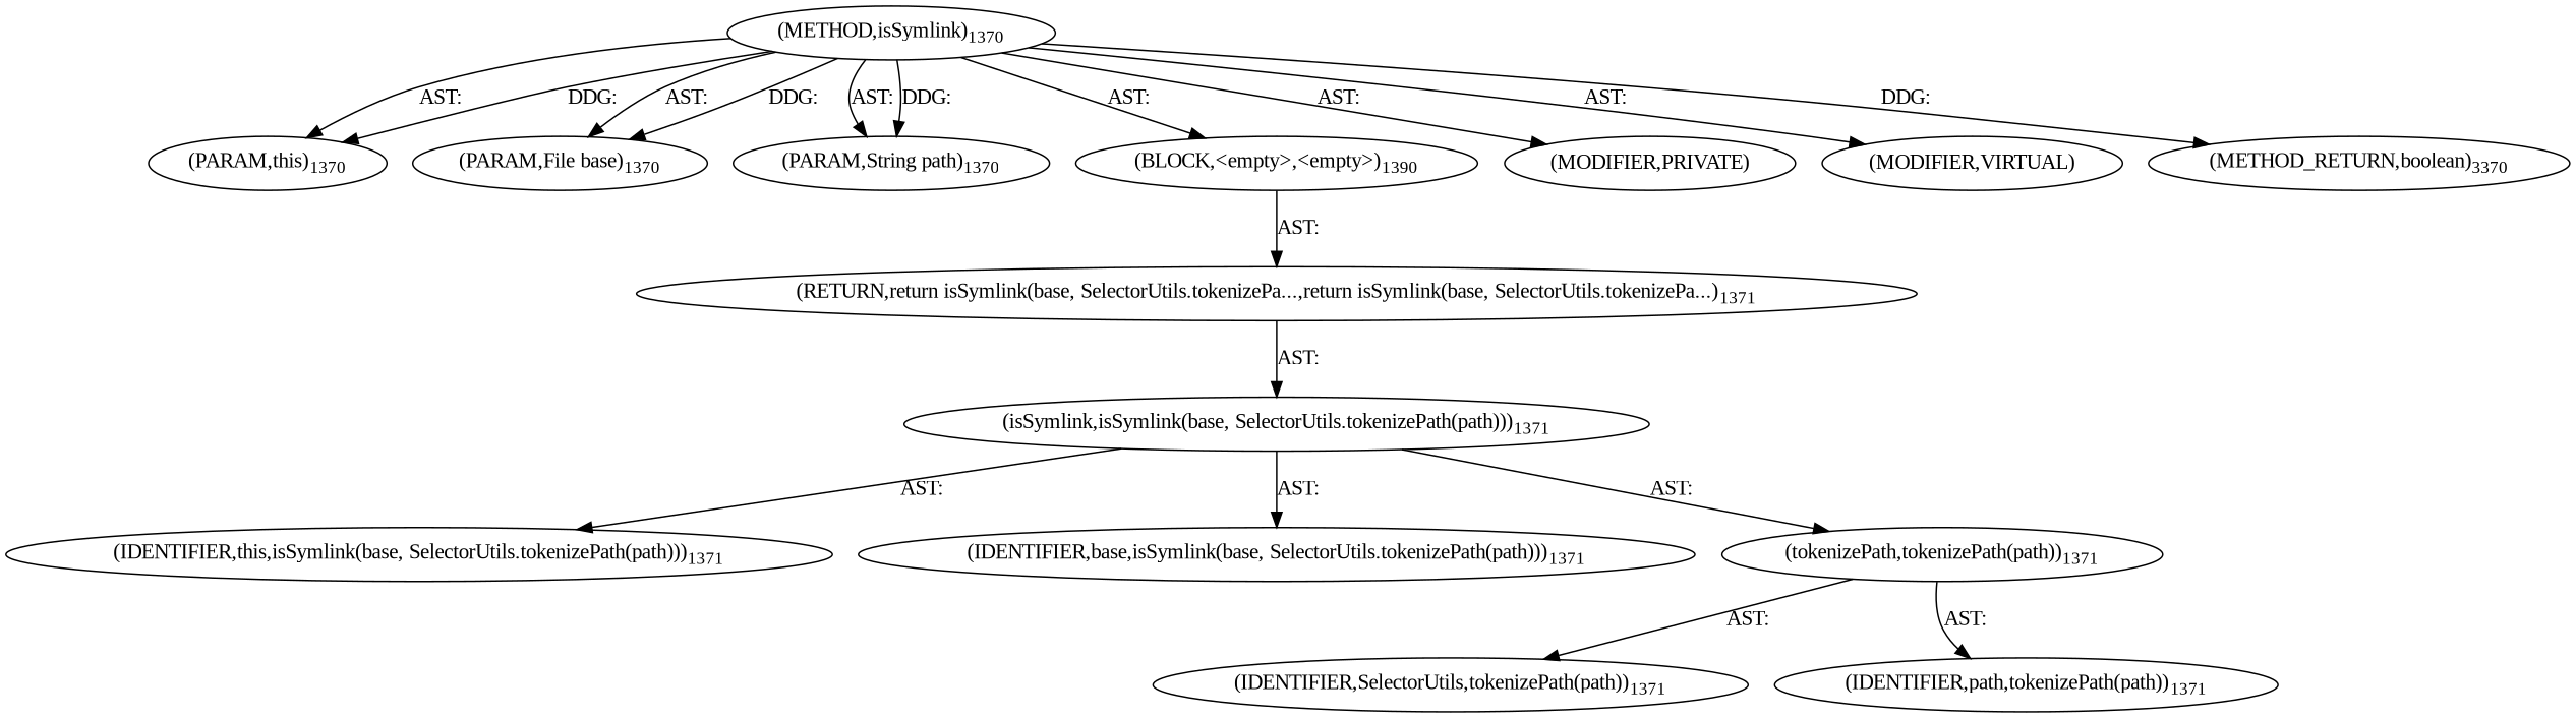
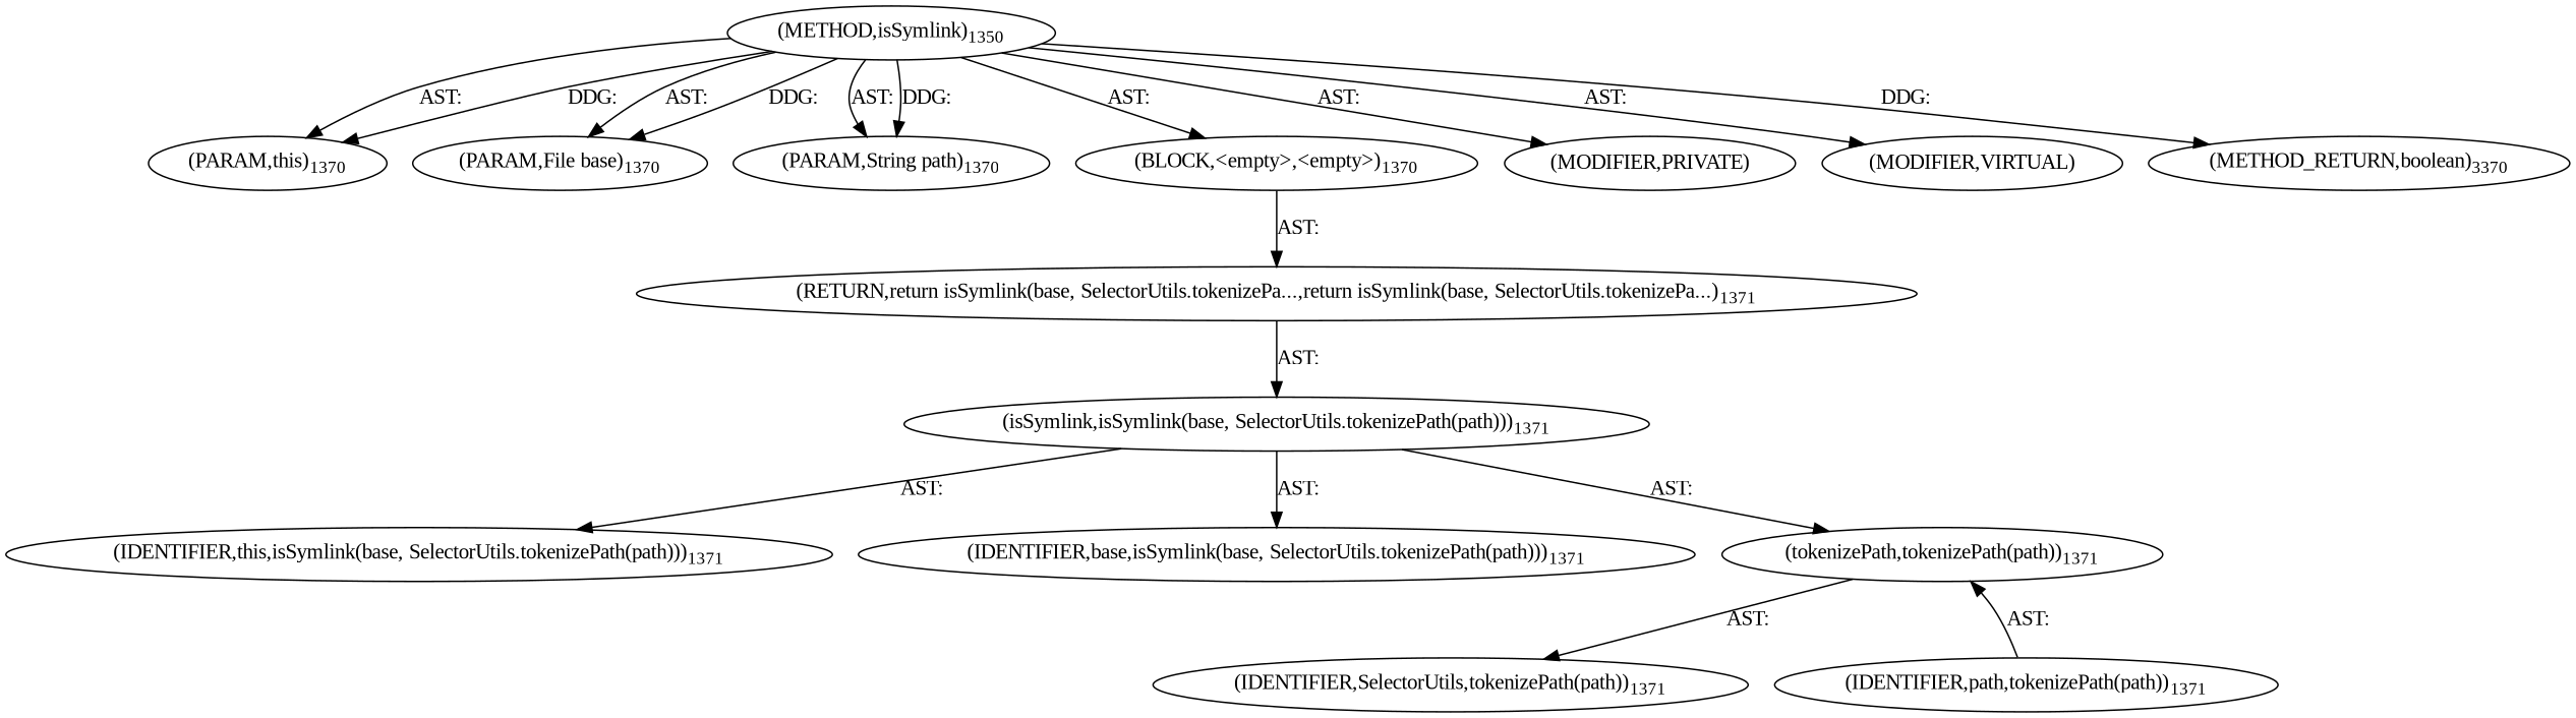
  digraph {
    fontname="Liberation Serif"
    node [fontname="Liberation Serif"]
    edge [fontname="Liberation Serif"]
-   n1 [label=<(METHOD,isSymlink)<SUB>1370</SUB>>]
+   n1 [label=<(METHOD,isSymlink)<SUB>1350</SUB>>]
    n2 [label=<(PARAM,this)<SUB>1370</SUB>>]
    n3 [label=<(PARAM,File base)<SUB>1370</SUB>>]
    n4 [label=<(PARAM,String path)<SUB>1370</SUB>>]
-   n5 [label=<(BLOCK,&lt;empty&gt;,&lt;empty&gt;)<SUB>1390</SUB>>]
+   n5 [label=<(BLOCK,&lt;empty&gt;,&lt;empty&gt;)<SUB>1370</SUB>>]
    n6 [label=<(MODIFIER,PRIVATE)>]
    n7 [label=<(MODIFIER,VIRTUAL)>]
    n8 [label=<(METHOD_RETURN,boolean)<SUB>3370</SUB>>]
    n9 [label=<(RETURN,return isSymlink(base, SelectorUtils.tokenizePa...,return isSymlink(base, SelectorUtils.tokenizePa...)<SUB>1371</SUB>>]
    n10 [label=<(isSymlink,isSymlink(base, SelectorUtils.tokenizePath(path)))<SUB>1371</SUB>>]
    n11 [label=<(IDENTIFIER,this,isSymlink(base, SelectorUtils.tokenizePath(path)))<SUB>1371</SUB>>]
    n12 [label=<(IDENTIFIER,base,isSymlink(base, SelectorUtils.tokenizePath(path)))<SUB>1371</SUB>>]
    n13 [label=<(tokenizePath,tokenizePath(path))<SUB>1371</SUB>>]
    n14 [label=<(IDENTIFIER,SelectorUtils,tokenizePath(path))<SUB>1371</SUB>>]
    n15 [label=<(IDENTIFIER,path,tokenizePath(path))<SUB>1371</SUB>>]
    n1 -> n2 [label="AST: "]
    n1 -> n2 [label="DDG: "]
    n1 -> n3 [label="AST: "]
    n1 -> n3 [label="DDG: "]
    n1 -> n4 [label="AST: "]
    n1 -> n4 [label="DDG: "]
    n1 -> n5 [label="AST: "]
    n1 -> n6 [label="AST: "]
    n1 -> n7 [label="AST: "]
    n1 -> n8 [label="DDG: "]
    n5 -> n9 [label="AST: "]
    n9 -> n10 [label="AST: "]
    n10 -> n11 [label="AST: "]
    n10 -> n12 [label="AST: "]
    n10 -> n13 [label="AST: "]
    n13 -> n14 [label="AST: "]
-   n13 -> n15 [label="AST: "]
+   n15 -> n13 [label="AST: "]
  }
